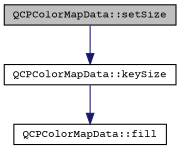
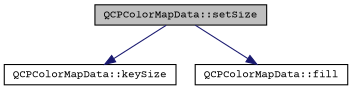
  digraph {
    fontname="Courier Prime"
    rankdir=TB
    node [color=black fillcolor=white fontname="Courier Prime" fontsize=10 shape=record style=filled]
    edge [color=midnightblue fontname="Courier Prime" fontsize=10 labelfontname=Helvetica labelfontsize=10 style=solid]
    n1 [fillcolor=grey75 fontcolor=black height=0.2 label="QCPColorMapData::setSize" width=0.4]
    n2 [height=0.2 label="QCPColorMapData::keySize" width=0.4]
    n3 [height=0.2 label="QCPColorMapData::fill" width=0.4]
    n1 -> n2
-   n2 -> n3
+   n1 -> n3
  }
